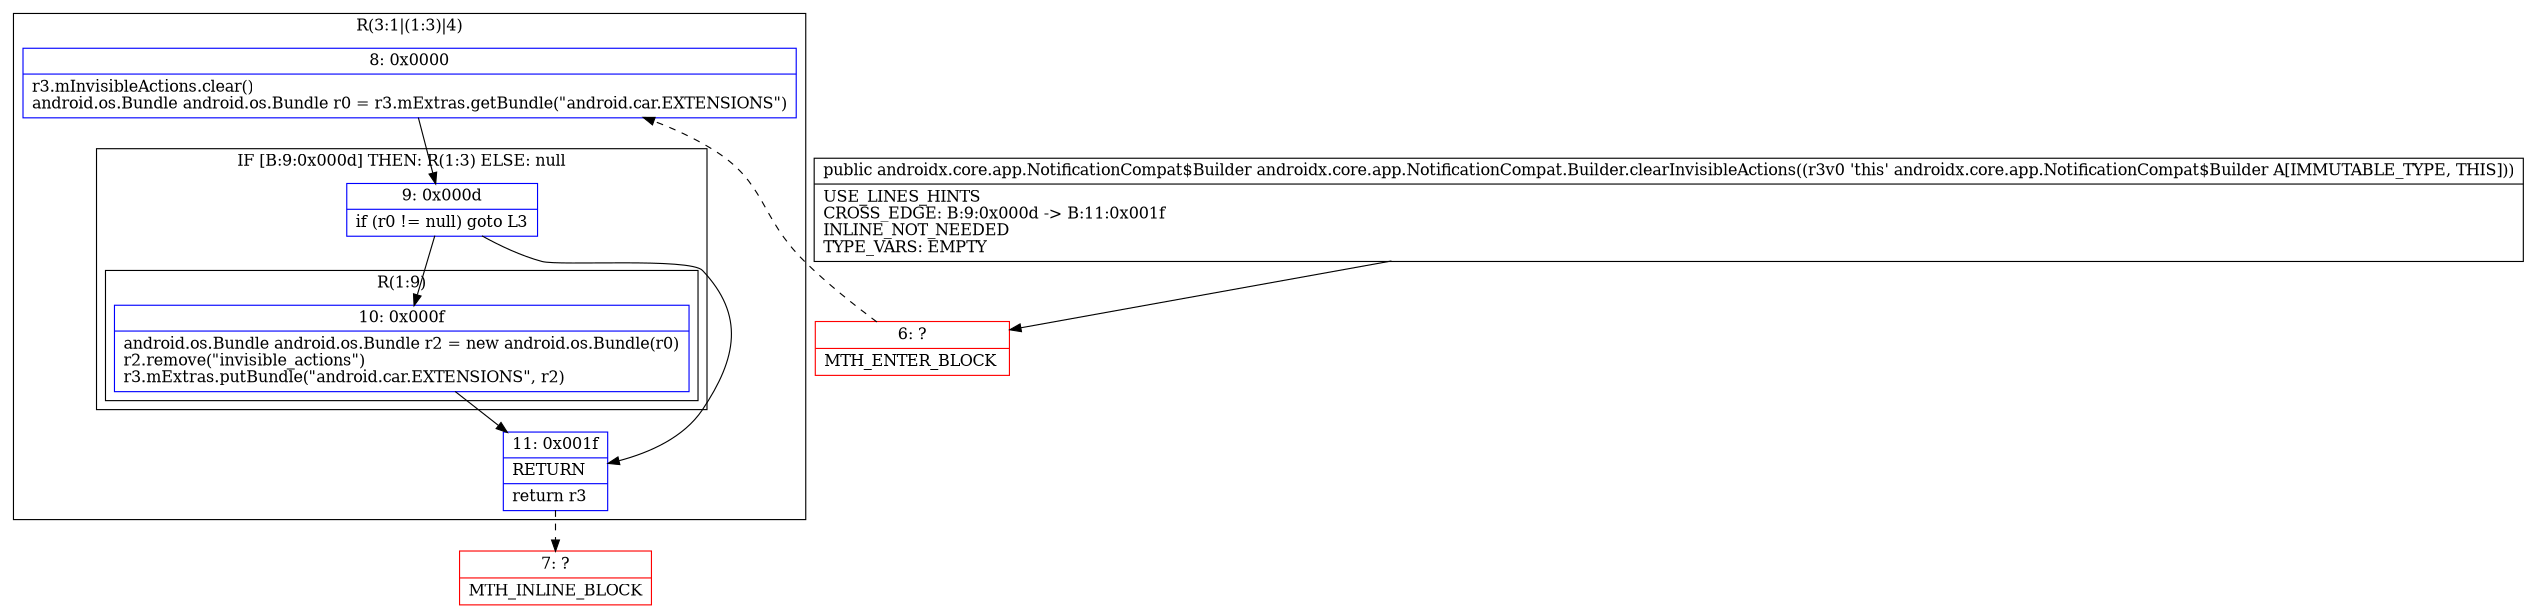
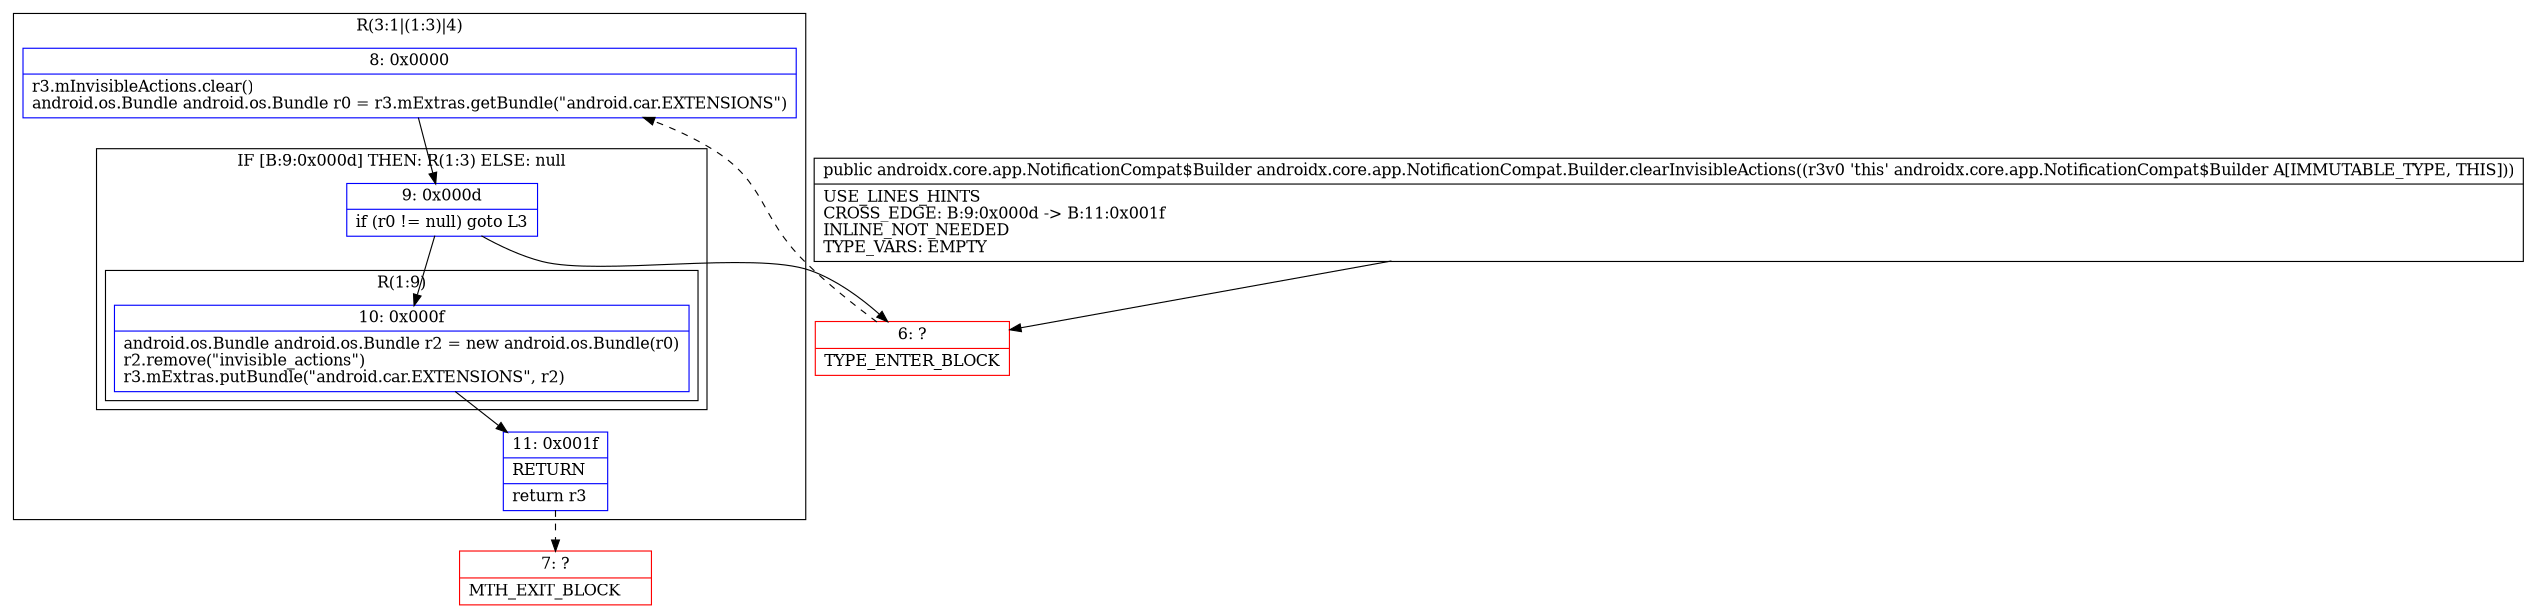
  digraph {
    node [color=blue shape=record]
    edge [style=solid]
    n1 [label="{10\:\ 0x000f|android.os.Bundle android.os.Bundle r2 = new android.os.Bundle(r0)\lr2.remove(\"invisible_actions\")\lr3.mExtras.putBundle(\"android.car.EXTENSIONS\", r2)\l}"]
    n2 [label="{9\:\ 0x000d|if (r0 != null) goto L3\l}"]
    n3 [label="{8\:\ 0x0000|r3.mInvisibleActions.clear()\landroid.os.Bundle android.os.Bundle r0 = r3.mExtras.getBundle(\"android.car.EXTENSIONS\")\l}"]
    n4 [label="{11\:\ 0x001f|RETURN\l|return r3\l}"]
-   n5 [color=red label="{7\:\ ?|MTH_INLINE_BLOCK\l}"]
-   n6 [color=red label="{6\:\ ?|MTH_ENTER_BLOCK\l}"]
+   n5 [color=red label="{7\:\ ?|MTH_EXIT_BLOCK\l}"]
+   n6 [color=red label="{6\:\ ?|TYPE_ENTER_BLOCK\l}"]
    n7 [label="{public androidx.core.app.NotificationCompat$Builder androidx.core.app.NotificationCompat.Builder.clearInvisibleActions((r3v0 'this' androidx.core.app.NotificationCompat$Builder A[IMMUTABLE_TYPE, THIS]))  | USE_LINES_HINTS\lCROSS_EDGE: B:9:0x000d \-\> B:11:0x001f\lINLINE_NOT_NEEDED\lTYPE_VARS: EMPTY\l}" color=""]
    subgraph cluster_1 {
      label="R(3:1|(1:3)|4)"
      n3
      n4
      subgraph cluster_2 {
        label="IF [B:9:0x000d] THEN: R(1:3) ELSE: null"
        n2
        subgraph cluster_3 {
          label="R(1:9)"
          n1
        }
      }
    }
    n1 -> n4
    n2 -> n1
-   n2 -> n4
+   n2 -> n6
    n3 -> n2
    n4 -> n5 [style=dashed]
    n6 -> n3 [style=dashed]
    n7 -> n6
  }
